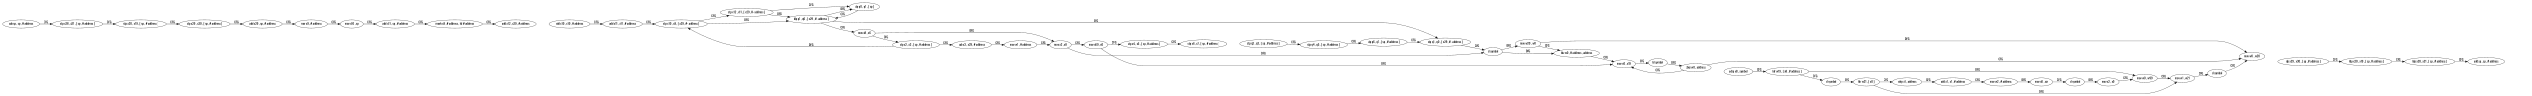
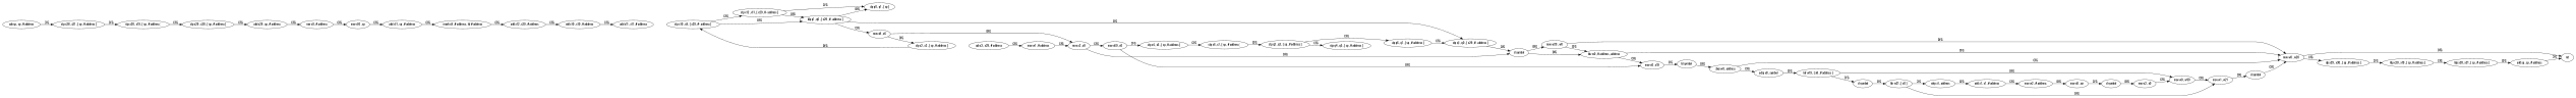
  digraph {
    fontname=Oswald
    rankdir=LR
    node [fontname=Oswald]
    edge [fontname=Oswald]
    n1 [label="sub sp , sp , # address"]
    n2 [label="stp x28 , x21 , [ sp , # address ]"]
    n3 [label="stp x20 , x19 , [ sp , # address ]"]
    n4 [label="stp x29 , x30 , [ sp , # address ]"]
    n5 [label="add x29 , sp , # address"]
    n6 [label="mov x9 , # address"]
    n7 [label="mov x10 , sp"]
    n8 [label="add x11 , sp , # address"]
    n9 [label="movk x9 , # address , lsl # address"]
    n10 [label="add x12 , x29 , # address"]
    n11 [label="add x10 , x10 , # address"]
    n12 [label="add x11 , x11 , # address"]
    n13 [label="stp x10 , x9 , [ x29 , #- address ]"]
    n14 [label="stp x12 , x11 , [ x29 , #- address ]"]
    n15 [label="ldp q1 , q0 , [ x29 , #- address ]"]
    n16 [label="stp q0 , q1 , [ sp ]"]
    n17 [label="mov x8 , x6"]
    n18 [label="stp q1 , q0 , [ x29 , #- address ]"]
    n19 [label="stp x2 , x3 , [ sp , # address ]"]
    n20 [label="mov x2 , x8"]
    n21 [label="bl symbol"]
    n22 [label="sub x3 , x29 , # address"]
    n23 [label="mov x69 , x0"]
    n24 [label="mov w1 , # address"]
    n25 [label="stp x4 , x5 , [ sp , # address ]"]
    n26 [label="mov x0 , x19"]
    n27 [label="mov w20 , w0"]
    n28 [label="tbz w0 , # address , address"]
    n29 [label="stp x6 , x7 , [ sp , # address ]"]
    n30 [label="bl symbol"]
    n31 [label="stp q2 , q3 , [ sp , # address ]"]
    n32 [label="stp q4 , q5 , [ sp , # address ]"]
    n33 [label="stp q6 , q7 , [ sp , # address ]"]
    n34 [label="mov w0 , w20"]
    n35 [label="ldp x29 , x30 , [ sp , # address ]"]
+   n36 [label=ret]
    n37 [label="ldp x20 , x19 , [ sp , # address ]"]
    n38 [label="cbnz w0 , address"]
    n39 [label="ldp x28 , x21 , [ sp , # address ]"]
    n40 [label="add sp , sp , # address"]
    n41 [label="adrp x8 , symbol"]
    n42 [label="ldr w19 , [ x8 , # address ]"]
    n43 [label="bl symbol"]
    n44 [label="mov w0 , w99"]
    n45 [label="ldr w21 , [ x0 ]"]
    n46 [label="mov w1 , w21"]
    n47 [label="adrp x1 , address"]
    n48 [label="add x1 , x1 , # address"]
    n49 [label="bl symbol"]
    n50 [label="mov w2 , # address"]
    n51 [label="mov x0 , xzr"]
    n52 [label="bl symbol"]
    n53 [label="mov x2 , x0"]
    n1 -> n2 [label=CFG]
    n2 -> n3 [label=CFG]
    n3 -> n4 [label=CFG]
    n4 -> n5 [label=CFG]
    n5 -> n6 [label=CFG]
    n6 -> n7 [label=CFG]
    n7 -> n8 [label=CFG]
    n8 -> n9 [label=CFG]
    n9 -> n10 [label=CFG]
+   n10 -> n11 [label=CFG]
    n11 -> n12 [label=CFG]
-   n12 -> n13 [label=CFG]
    n13 -> n14 [label=CFG]
    n13 -> n15 [label=DFG]
    n14 -> n15 [label=DFG]
    n14 -> n16 [label=CFG]
    n15 -> n16 [label=DFG]
    n15 -> n17 [label=CFG]
    n15 -> n18 [label=DFG]
-   n16 -> n15 [label=CFG]
    n17 -> n19 [label=CFG]
    n17 -> n20 [label=DFG]
    n18 -> n21 [label=CFG]
    n19 -> n13 [label=DFG]
-   n19 -> n22 [label=CFG]
    n20 -> n21 [label=DFG]
    n20 -> n23 [label=CFG]
    n21 -> n27 [label=DFG]
    n21 -> n28 [label=DFG]
    n22 -> n24 [label=CFG]
    n23 -> n25 [label=CFG]
    n23 -> n26 [label=DFG]
    n24 -> n20 [label=CFG]
    n25 -> n29 [label=CFG]
    n26 -> n30 [label=DFG]
    n27 -> n28 [label=CFG]
    n27 -> n34 [label=DFG]
    n28 -> n26 [label=CFG]
+   n28 -> n34 [label=CFG]
+   n29 -> n31 [label=CFG]
    n30 -> n38 [label=DFG]
    n31 -> n32 [label=CFG]
-   n32 -> n33 [label=CFG]
+   n31 -> n33 [label=CFG]
    n33 -> n18 [label=CFG]
+   n34 -> n35 [label=CFG]
+   n34 -> n36 [label=DFG]
    n35 -> n37 [label=CFG]
    n37 -> n39 [label=CFG]
    n38 -> n34 [label=CFG]
-   n38 -> n26 [label=CFG]
+   n38 -> n41 [label=CFG]
    n39 -> n40 [label=CFG]
+   n40 -> n36 [label=CFG]
    n41 -> n42 [label=CFG]
    n42 -> n43 [label=CFG]
    n42 -> n44 [label=DFG]
    n43 -> n45 [label=DFG]
    n44 -> n46 [label=CFG]
    n45 -> n46 [label=DFG]
    n45 -> n47 [label=CFG]
    n46 -> n49 [label=CFG]
    n47 -> n48 [label=CFG]
    n48 -> n50 [label=CFG]
    n49 -> n34 [label=CFG]
    n50 -> n51 [label=DFG]
    n51 -> n52 [label=CFG]
    n52 -> n53 [label=DFG]
    n53 -> n44 [label=CFG]
  }
